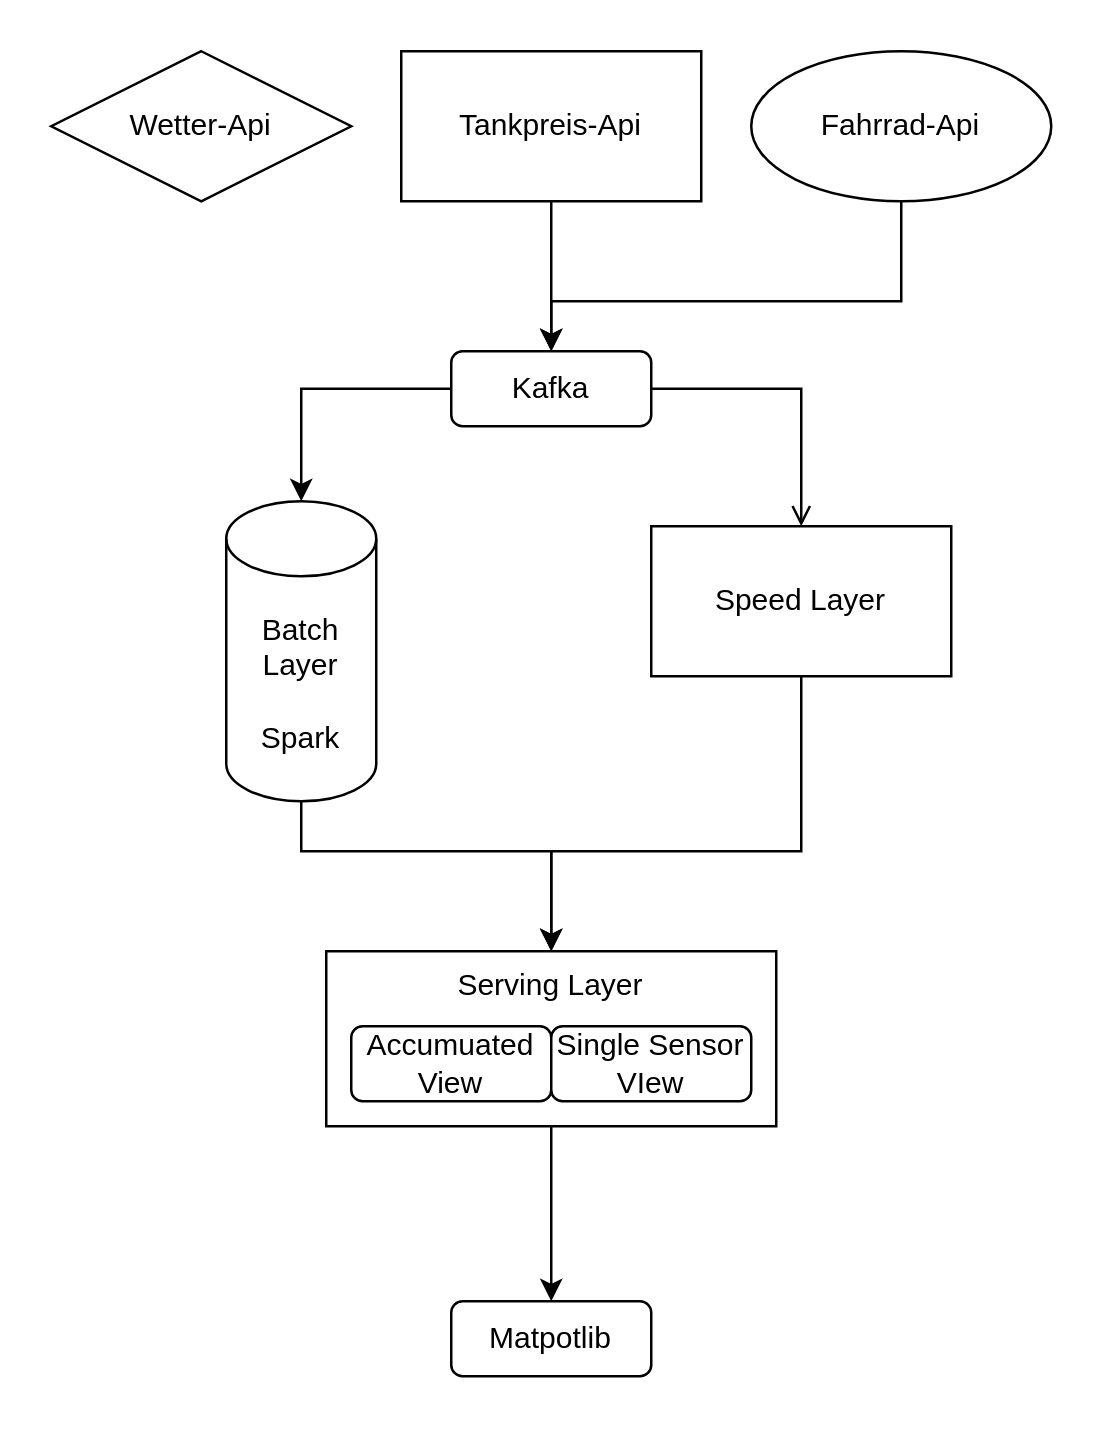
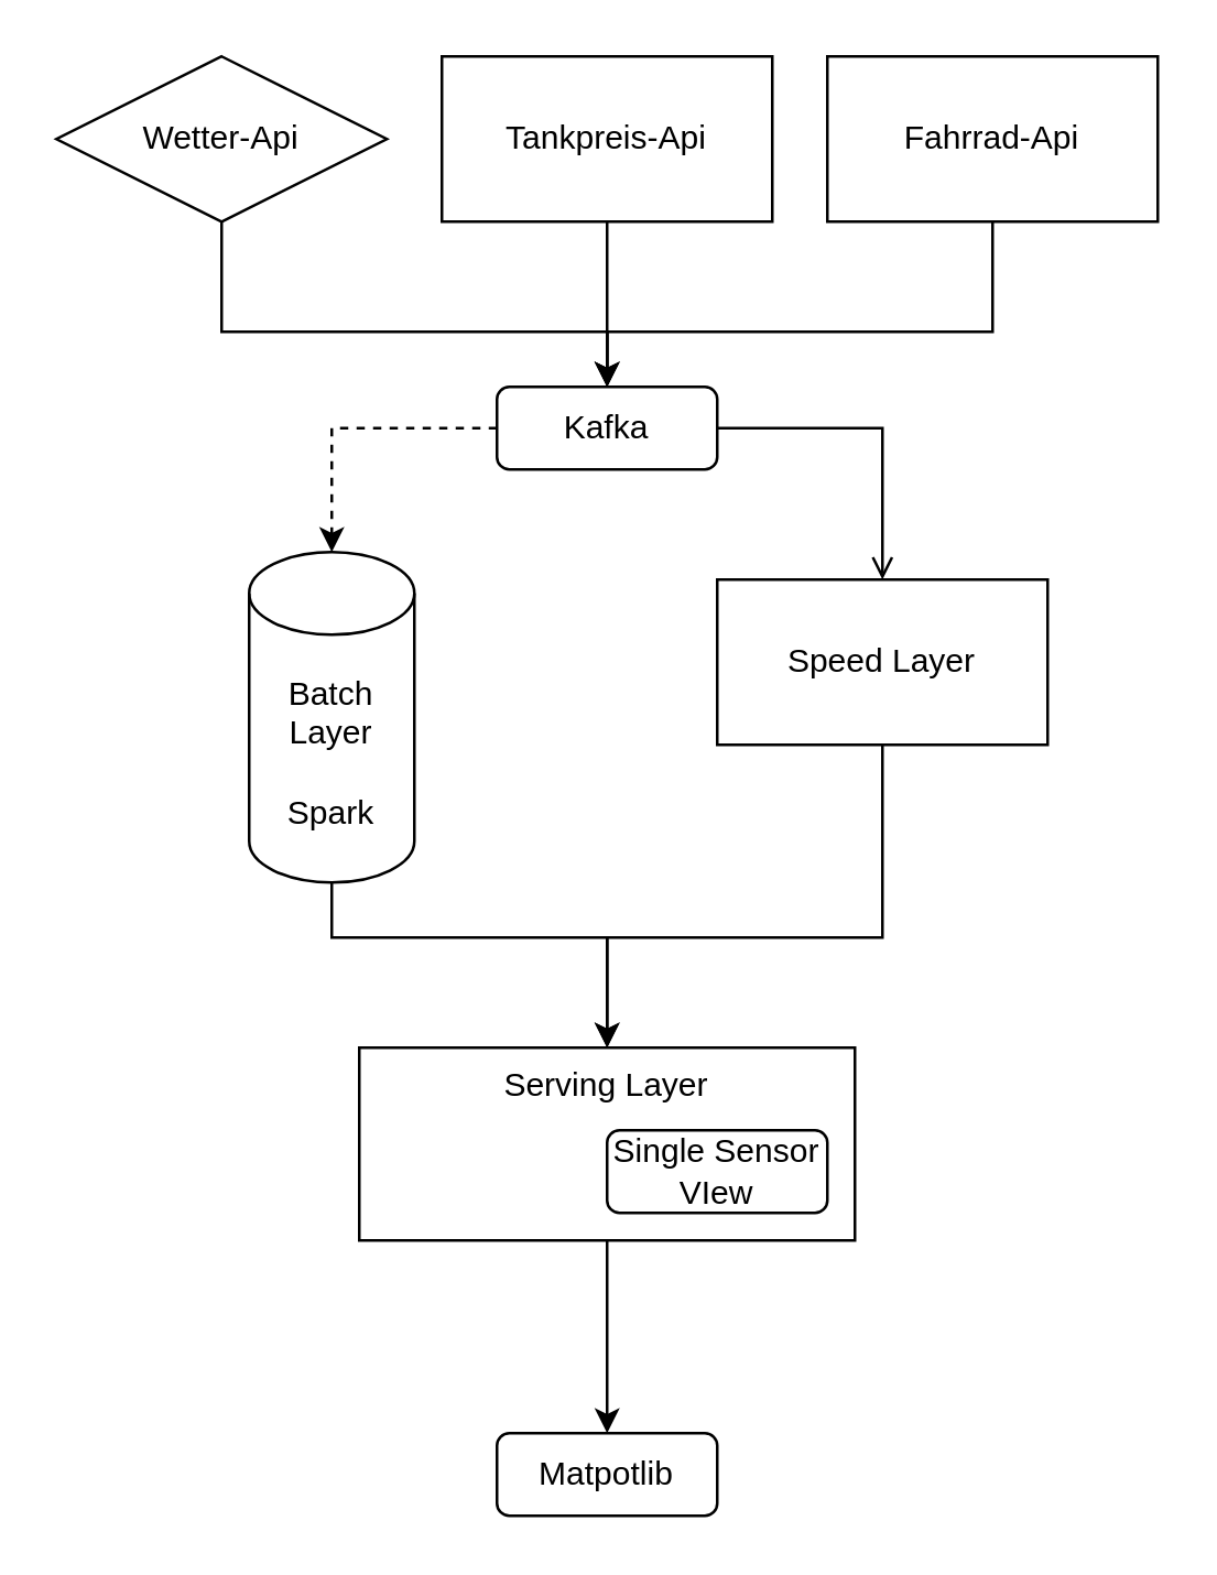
  <mxCell id="0" />
  <mxCell id="1" parent="0" />
+ <mxCell id="2" value="" style="edgeStyle=none;html=1;entryX=0.5;entryY=0;entryDx=0;entryDy=0;rounded=0;" edge="1" parent="1" source="3" target="12"><mxGeometry relative="1" as="geometry"><Array as="points"><mxPoint x="80" y="120" /><mxPoint x="220" y="120" /></Array></mxGeometry></mxCell>
  <mxCell id="3" value="Wetter-Api" style="rhombus;whiteSpace=wrap;html=1;" parent="1" vertex="1"><mxGeometry x="20" y="20" width="120" height="60" as="geometry" /></mxCell>
  <mxCell id="4" style="edgeStyle=orthogonalEdgeStyle;rounded=0;orthogonalLoop=1;jettySize=auto;html=1;" parent="1" source="5" target="12" edge="1"><mxGeometry relative="1" as="geometry" /></mxCell>
  <mxCell id="5" value="Tankpreis-Api&lt;span style=&quot;color: rgba(0, 0, 0, 0); font-family: monospace; font-size: 0px; text-align: start;&quot;&gt;%3CmxGraphModel%3E%3Croot%3E%3CmxCell%20id%3D%220%22%2F%3E%3CmxCell%20id%3D%221%22%20parent%3D%220%22%2F%3E%3CmxCell%20id%3D%222%22%20value%3D%22%22%20style%3D%22rounded%3D0%3BwhiteSpace%3Dwrap%3Bhtml%3D1%3B%22%20vertex%3D%221%22%20parent%3D%221%22%3E%3CmxGeometry%20x%3D%2250%22%20y%3D%22210%22%20width%3D%22120%22%20height%3D%2260%22%20as%3D%22geometry%22%2F%3E%3C%2FmxCell%3E%3C%2Froot%3E%3C%2FmxGraphModel%3E&lt;/span&gt;" style="rounded=0;whiteSpace=wrap;html=1;" parent="1" vertex="1"><mxGeometry x="160" y="20" width="120" height="60" as="geometry" /></mxCell>
  <mxCell id="6" style="edgeStyle=orthogonalEdgeStyle;rounded=0;orthogonalLoop=1;jettySize=auto;html=1;entryX=0.5;entryY=0;entryDx=0;entryDy=0;" parent="1" source="7" target="12" edge="1"><mxGeometry relative="1" as="geometry"><Array as="points"><mxPoint x="360" y="120" /><mxPoint x="220" y="120" /></Array></mxGeometry></mxCell>
- <mxCell id="7" value="Fahrrad-Api" style="ellipse;whiteSpace=wrap;html=1;" parent="1" vertex="1"><mxGeometry x="300" y="20" width="120" height="60" as="geometry" /></mxCell>
+ <mxCell id="7" value="Fahrrad-Api" style="rounded=0;whiteSpace=wrap;html=1;" parent="1" vertex="1"><mxGeometry x="300" y="20" width="120" height="60" as="geometry" /></mxCell>
  <mxCell id="8" style="edgeStyle=orthogonalEdgeStyle;rounded=0;orthogonalLoop=1;jettySize=auto;html=1;entryX=0.5;entryY=0;entryDx=0;entryDy=0;" parent="1" source="9" target="15" edge="1"><mxGeometry relative="1" as="geometry"><mxPoint x="220" y="360" as="targetPoint" /><Array as="points"><mxPoint x="320" y="340" /><mxPoint x="220" y="340" /></Array></mxGeometry></mxCell>
  <mxCell id="9" value="Speed Layer" style="rounded=0;whiteSpace=wrap;html=1;" parent="1" vertex="1"><mxGeometry x="260" y="210" width="120" height="60" as="geometry" /></mxCell>
- <mxCell id="10" style="edgeStyle=orthogonalEdgeStyle;rounded=0;orthogonalLoop=1;jettySize=auto;html=1;entryX=0.5;entryY=0;entryDx=0;entryDy=0;entryPerimeter=0;" parent="1" source="12" target="14" edge="1"><mxGeometry relative="1" as="geometry" /></mxCell>
+ <mxCell id="10" style="edgeStyle=orthogonalEdgeStyle;rounded=0;orthogonalLoop=1;jettySize=auto;html=1;entryX=0.5;entryY=0;entryDx=0;entryDy=0;entryPerimeter=0;dashed=1;" parent="1" source="12" target="14" edge="1"><mxGeometry relative="1" as="geometry" /></mxCell>
  <mxCell id="11" style="edgeStyle=orthogonalEdgeStyle;rounded=0;orthogonalLoop=1;jettySize=auto;html=1;entryX=0.5;entryY=0;entryDx=0;entryDy=0;endArrow=open;" parent="1" source="12" target="9" edge="1"><mxGeometry relative="1" as="geometry"><Array as="points"><mxPoint x="320" y="155" /></Array></mxGeometry></mxCell>
  <mxCell id="12" value="Kafka" style="rounded=1;whiteSpace=wrap;html=1;" parent="1" vertex="1"><mxGeometry x="180" y="140" width="80" height="30" as="geometry" /></mxCell>
  <mxCell id="13" style="edgeStyle=orthogonalEdgeStyle;rounded=0;orthogonalLoop=1;jettySize=auto;html=1;entryX=0.5;entryY=0;entryDx=0;entryDy=0;" parent="1" source="14" target="15" edge="1"><mxGeometry relative="1" as="geometry"><Array as="points"><mxPoint x="120" y="340" /><mxPoint x="220" y="340" /></Array></mxGeometry></mxCell>
  <mxCell id="14" value="Batch Layer&lt;br&gt;&lt;br&gt;Spark" style="shape=cylinder3;whiteSpace=wrap;html=1;boundedLbl=1;backgroundOutline=1;size=15;" parent="1" vertex="1"><mxGeometry x="90" y="200" width="60" height="120" as="geometry" /></mxCell>
  <mxCell id="15" value="Serving Layer" style="rounded=0;whiteSpace=wrap;html=1;verticalAlign=top;" parent="1" vertex="1"><mxGeometry x="130" y="380" width="180" height="70" as="geometry" /></mxCell>
  <mxCell id="16" value="" style="edgeStyle=none;rounded=0;html=1;exitX=0.5;exitY=1;exitDx=0;exitDy=0;" edge="1" parent="1" source="15" target="18"><mxGeometry relative="1" as="geometry" /></mxCell>
- <mxCell id="17" value="Accumuated View" style="rounded=1;whiteSpace=wrap;html=1;" vertex="1" parent="1"><mxGeometry x="140" y="410" width="80" height="30" as="geometry" /></mxCell>
  <mxCell id="18" value="Matpotlib" style="rounded=1;whiteSpace=wrap;html=1;" vertex="1" parent="1"><mxGeometry x="180" y="520" width="80" height="30" as="geometry" /></mxCell>
  <mxCell id="19" value="Single Sensor VIew" style="rounded=1;whiteSpace=wrap;html=1;" vertex="1" parent="1"><mxGeometry x="220" y="410" width="80" height="30" as="geometry" /></mxCell>
